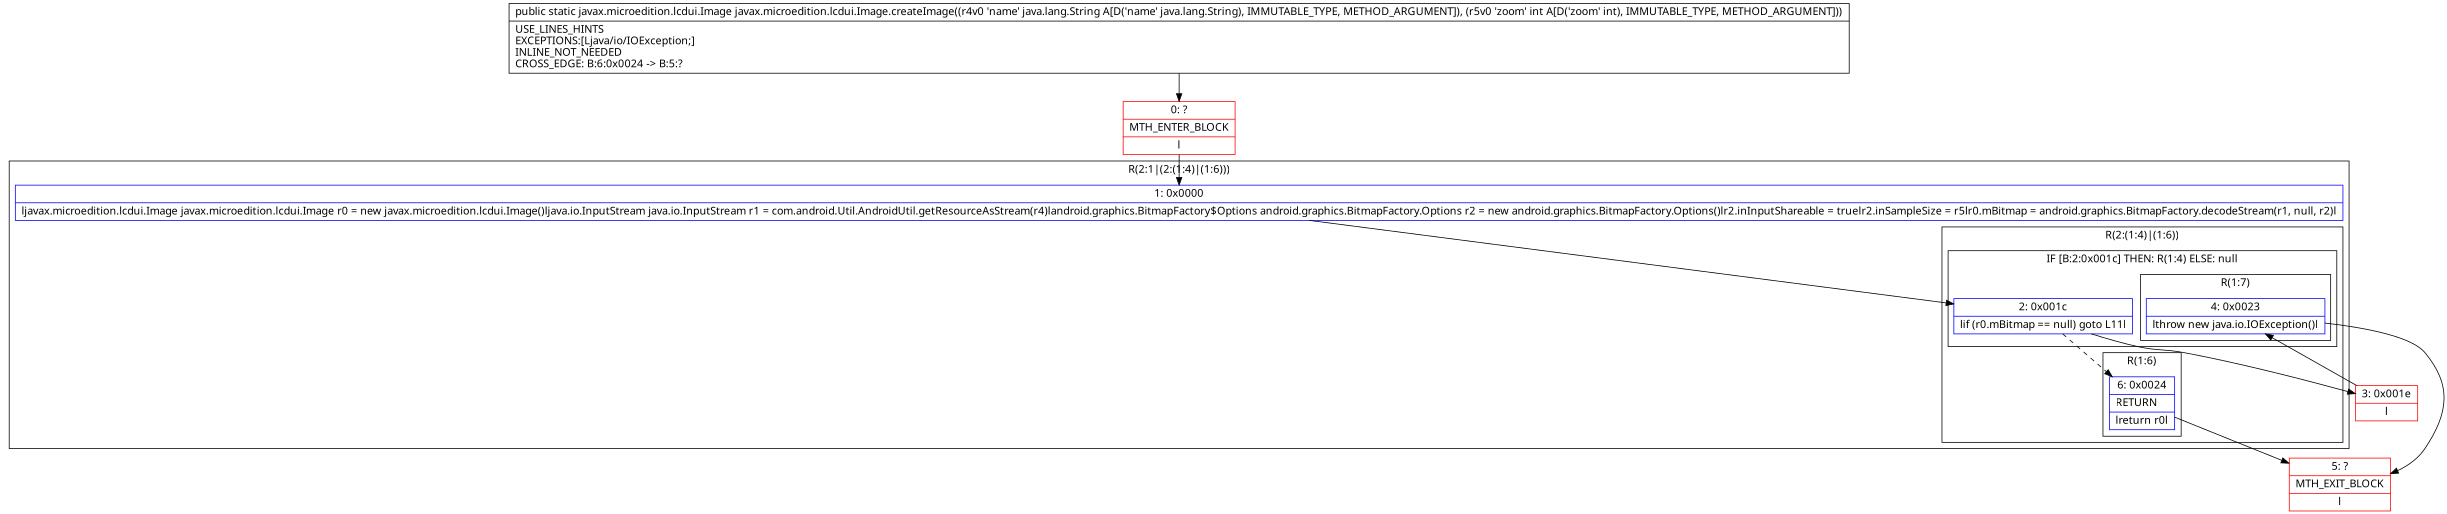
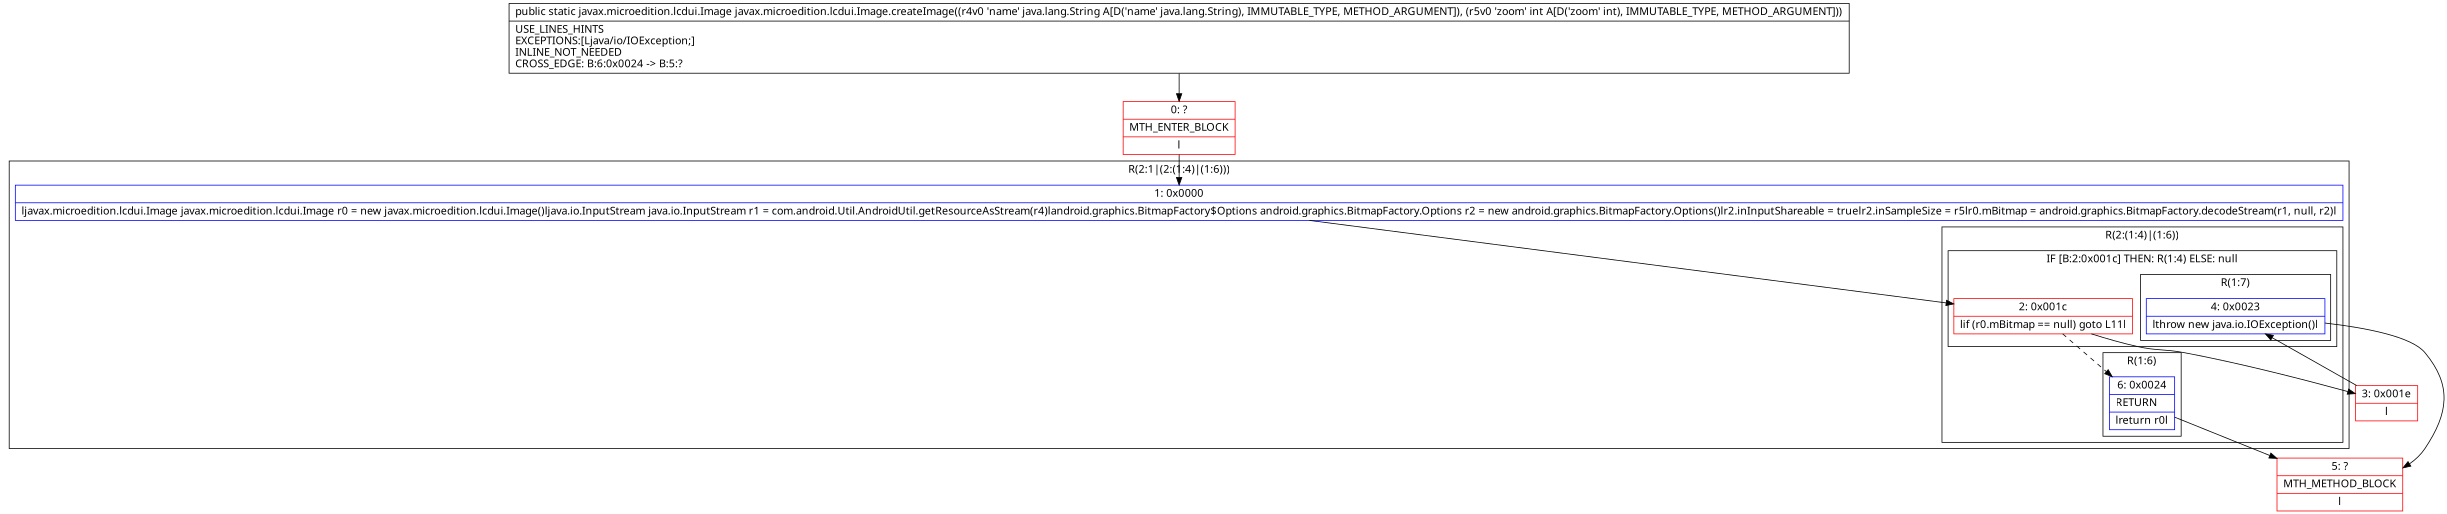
  digraph {
    fontname="Noto Sans"
    node [color=blue fontname="Noto Sans" shape=record]
    edge [fontname="Noto Sans"]
    n1 [label="{4\:\ 0x0023|lthrow new java.io.IOException()l}"]
-   n2 [label="{2\:\ 0x001c|lif (r0.mBitmap == null) goto L11l}"]
+   n2 [color=red label="{2\:\ 0x001c|lif (r0.mBitmap == null) goto L11l}"]
    n3 [label="{6\:\ 0x0024|RETURN\l|lreturn r0l}"]
    n4 [label="{1\:\ 0x0000|ljavax.microedition.lcdui.Image javax.microedition.lcdui.Image r0 = new javax.microedition.lcdui.Image()ljava.io.InputStream java.io.InputStream r1 = com.android.Util.AndroidUtil.getResourceAsStream(r4)landroid.graphics.BitmapFactory$Options android.graphics.BitmapFactory.Options r2 = new android.graphics.BitmapFactory.Options()lr2.inInputShareable = truelr2.inSampleSize = r5lr0.mBitmap = android.graphics.BitmapFactory.decodeStream(r1, null, r2)l}"]
-   n5 [color=red label="{5\:\ ?|MTH_EXIT_BLOCK\l|l}"]
+   n5 [color=red label="{5\:\ ?|MTH_METHOD_BLOCK\l|l}"]
    n6 [color=red label="{3\:\ 0x001e|l}"]
    n7 [color=red label="{0\:\ ?|MTH_ENTER_BLOCK\l|l}"]
    n8 [label="{public static javax.microedition.lcdui.Image javax.microedition.lcdui.Image.createImage((r4v0 'name' java.lang.String A[D('name' java.lang.String), IMMUTABLE_TYPE, METHOD_ARGUMENT]), (r5v0 'zoom' int A[D('zoom' int), IMMUTABLE_TYPE, METHOD_ARGUMENT]))  | USE_LINES_HINTS\lEXCEPTIONS:[Ljava\/io\/IOException;]\lINLINE_NOT_NEEDED\lCROSS_EDGE: B:6:0x0024 \-\> B:5:?\l}" color=""]
    subgraph cluster_1 {
      label="R(2:1|(2:(1:4)|(1:6)))"
      n4
      subgraph cluster_2 {
        label="R(2:(1:4)|(1:6))"
        subgraph cluster_3 {
          label="IF [B:2:0x001c] THEN: R(1:4) ELSE: null"
          n2
          subgraph cluster_4 {
            label="R(1:7)"
            n1
          }
        }
        subgraph cluster_5 {
          label="R(1:6)"
          n3
        }
      }
    }
    n1 -> n5
    n2 -> n3 [style=dashed]
    n2 -> n6
    n3 -> n5
    n4 -> n2
    n6 -> n1
    n7 -> n4
    n8 -> n7
  }
